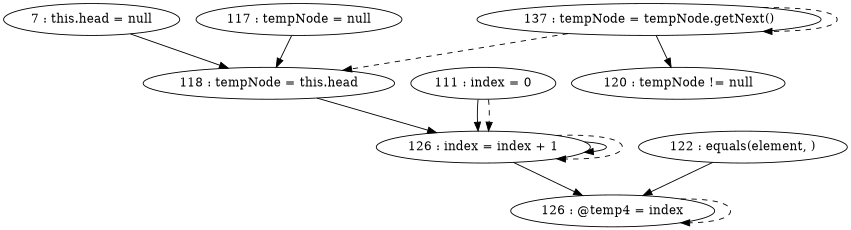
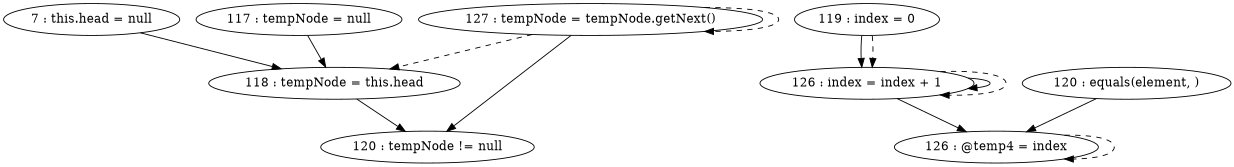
  digraph {
    "7 : this.head = null"
    "118 : tempNode = this.head"
    "120 : tempNode != null"
-   "127 : tempNode = tempNode.getNext()" [label="137 : tempNode = tempNode.getNext()"]
+   "127 : tempNode = tempNode.getNext()"
    "117 : tempNode = null"
-   "119 : index = 0" [label="111 : index = 0"]
+   "119 : index = 0"
    "126 : index = index + 1"
    "126 : @temp4 = index"
-   "122 : equals(element, )"
+   "122 : equals(element, )" [label="120 : equals(element, )"]
    "7 : this.head = null" -> "118 : tempNode = this.head"
-   "118 : tempNode = this.head" -> "126 : index = index + 1"
+   "118 : tempNode = this.head" -> "120 : tempNode != null"
    "127 : tempNode = tempNode.getNext()" -> "118 : tempNode = this.head" [style=dashed]
    "127 : tempNode = tempNode.getNext()" -> "120 : tempNode != null"
    "127 : tempNode = tempNode.getNext()" -> "127 : tempNode = tempNode.getNext()" [style=dashed]
    "117 : tempNode = null" -> "118 : tempNode = this.head" [style=solid]
    "119 : index = 0" -> "126 : index = index + 1"
    "119 : index = 0" -> "126 : index = index + 1" [style=dashed]
    "126 : index = index + 1" -> "126 : index = index + 1"
    "126 : index = index + 1" -> "126 : index = index + 1" [style=dashed]
    "126 : index = index + 1" -> "126 : @temp4 = index"
    "126 : @temp4 = index" -> "126 : @temp4 = index" [style=dashed]
    "122 : equals(element, )" -> "126 : @temp4 = index"
  }
